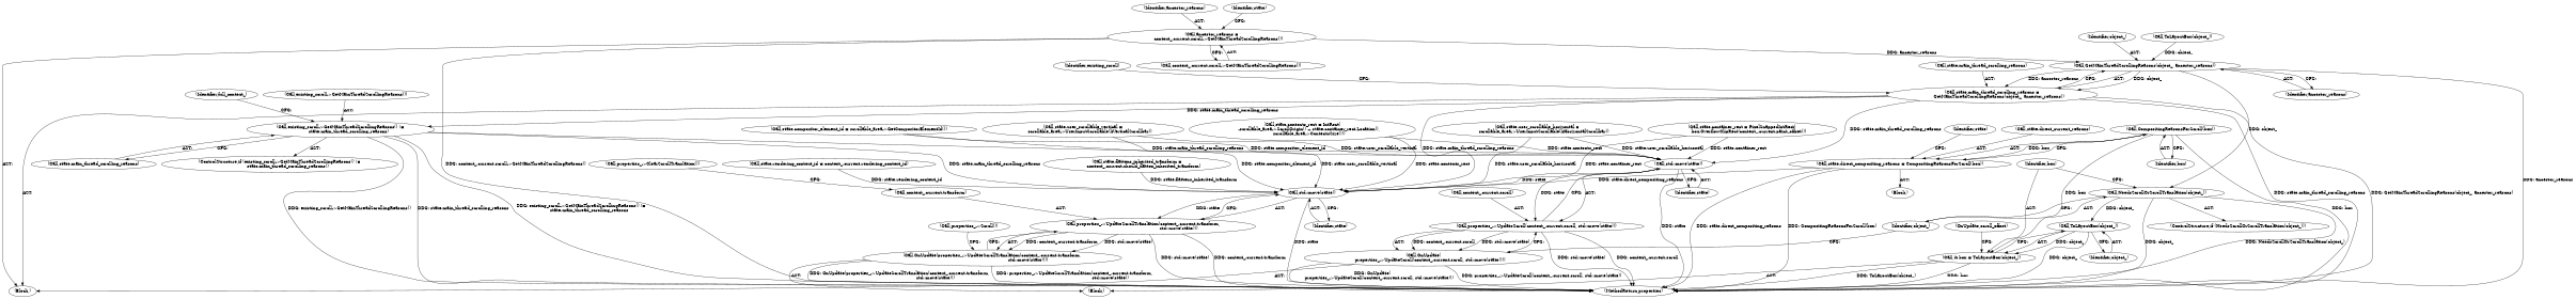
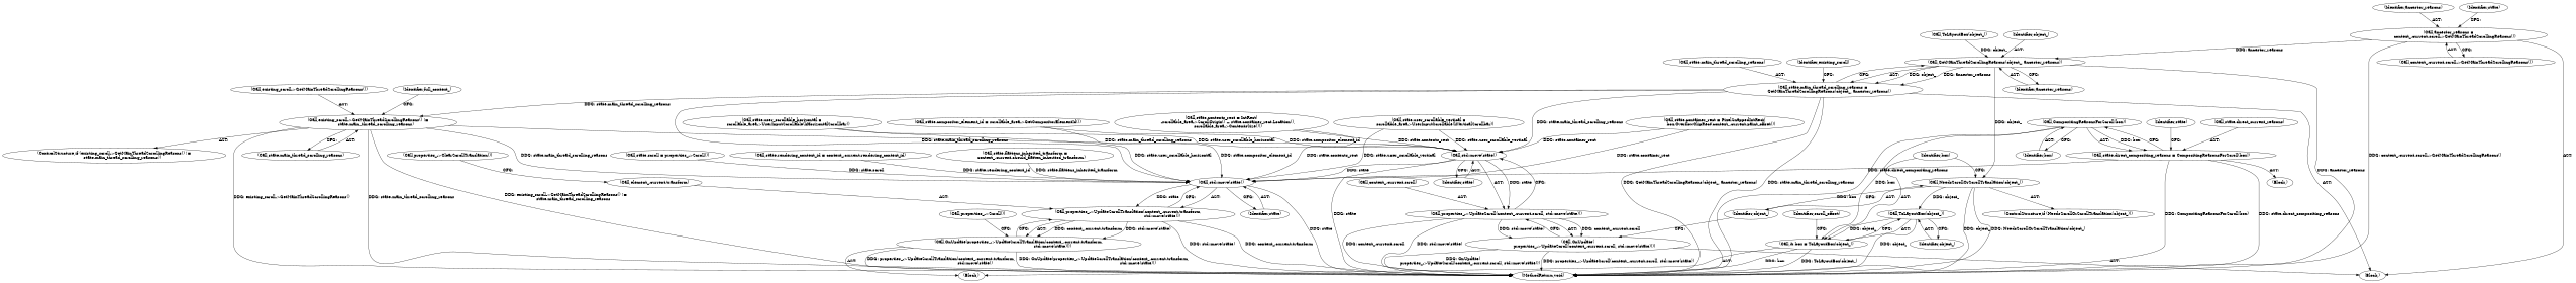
  digraph {
    n1 [label="(Call,ancestor_reasons =\n          context_.current.scroll->GetMainThreadScrollingReasons())"]
    n2 [label="(Call,GetMainThreadScrollingReasons(object_, ancestor_reasons))"]
    n3 [label="(Call,context_.current.scroll->GetMainThreadScrollingReasons())"]
-   n4 [label="(MethodReturn,properties)"]
+   n4 [label="(MethodReturn,void)"]
    n5 [label="(Block,)"]
    n6 [label="(Call,state.main_thread_scrolling_reasons =\n          GetMainThreadScrollingReasons(object_, ancestor_reasons))"]
    n7 [label="(Call,NeedsScrollOrScrollTranslation(object_))"]
    n8 [label="(Identifier,ancestor_reasons)"]
    n9 [label="(Call,existing_scroll->GetMainThreadScrollingReasons() !=\n            state.main_thread_scrolling_reasons)"]
    n10 [label="(Call,std::move(state))"]
    n11 [label="(Call,std::move(state))"]
    n12 [label="(Call,ToLayoutBox(object_))"]
    n13 [label="(ControlStructure,if (NeedsScrollOrScrollTranslation(object_)))"]
    n14 [label="(Identifier,object_)"]
    n15 [label="(ControlStructure,if (existing_scroll->GetMainThreadScrollingReasons() !=\n            state.main_thread_scrolling_reasons))"]
    n16 [label="(Call,state.main_thread_scrolling_reasons)"]
    n17 [label="(Call,properties_->UpdateScroll(context_.current.scroll, std::move(state)))"]
    n18 [label="(Identifier,state)"]
    n19 [label="(Call,properties_->UpdateScrollTranslation(context_.current.transform,\n                                                     std::move(state)))"]
    n20 [label="(Identifier,state)"]
    n21 [label="(Call,OnUpdate(\n          properties_->UpdateScroll(context_.current.scroll, std::move(state))))"]
    n22 [label="(Call,OnUpdate(properties_->UpdateScrollTranslation(context_.current.transform,\n                                                     std::move(state))))"]
    n23 [label="(Block,)"]
    n24 [label="(Call,& box = ToLayoutBox(object_))"]
    n25 [label="(Identifier,object_)"]
    n26 [label="(Call,CompositingReasonsForScroll(box))"]
    n27 [label="(Call,state.direct_compositing_reasons = CompositingReasonsForScroll(box))"]
    n28 [label="(Identifier,box)"]
    n29 [label="(Block,)"]
    n30 [label="(Call,state.compositor_element_id = scrollable_area->GetCompositorElementId())"]
    n31 [label="(Identifier,box)"]
    n32 [label="(Call,state.container_rect = PixelSnappedIntRect(\n          box.OverflowClipRect(context_.current.paint_offset)))"]
    n33 [label="(Identifier,ancestor_reasons)"]
    n34 [label="(Call,existing_scroll->GetMainThreadScrollingReasons())"]
    n35 [label="(Identifier,full_context_)"]
    n36 [label="(Identifier,object_)"]
-   n37 [label="(Call,context_.current.transform)"]
-   n38 [label="(OnUpdate,scroll_offset)"]
+   n37 [label="(Call,element_.current.transform)"]
+   n38 [label="(Identifier,scroll_offset)"]
    n39 [label="(Call,state.user_scrollable_vertical =\n          scrollable_area->UserInputScrollable(kVerticalScrollbar))"]
    n40 [label="(Call,state.direct_current_reasons)"]
    n41 [label="(Identifier,existing_scroll)"]
    n42 [label="(Call,properties_->ClearScrollTranslation())"]
+   n43 [label="(Call,state.scroll = properties_->Scroll())"]
    n44 [label="(Call,ToLayoutBox(object_))"]
    n45 [label="(Call,state.rendering_context_id = context_.current.rendering_context_id)"]
    n46 [label="(Call,context_.current.scroll)"]
    n47 [label="(Call,properties_->Scroll())"]
    n48 [label="(Identifier,state)"]
    n49 [label="(Call,state.contents_rect = IntRect(\n          -scrollable_area->ScrollOrigin() + state.container_rect.Location(),\n          scrollable_area->ContentsSize()))"]
    n50 [label="(Call,state.flattens_inherited_transform =\n          context_.current.should_flatten_inherited_transform)"]
    n51 [label="(Identifier,state)"]
    n52 [label="(Call,state.main_thread_scrolling_reasons)"]
    n53 [label="(Call,state.user_scrollable_horizontal =\n          scrollable_area->UserInputScrollable(kHorizontalScrollbar))"]
    n1 -> n2 [label="DDG: ancestor_reasons"]
    n1 -> n3 [label="CFG: "]
    n1 -> n4 [label="DDG: context_.current.scroll->GetMainThreadScrollingReasons()"]
    n1 -> n5 [label="AST: "]
    n2 -> n4 [label="DDG: ancestor_reasons"]
    n2 -> n6 [label="AST: "]
    n2 -> n6 [label="DDG: object_"]
    n2 -> n6 [label="DDG: ancestor_reasons"]
    n2 -> n7 [label="DDG: object_"]
    n2 -> n8 [label="CFG: "]
    n3 -> n1 [label="AST: "]
    n6 -> n2 [label="CFG: "]
    n6 -> n4 [label="DDG: state.main_thread_scrolling_reasons"]
    n6 -> n4 [label="DDG: GetMainThreadScrollingReasons(object_, ancestor_reasons)"]
    n6 -> n5 [label="AST: "]
    n6 -> n9 [label="DDG: state.main_thread_scrolling_reasons"]
    n6 -> n10 [label="DDG: state.main_thread_scrolling_reasons"]
    n6 -> n11 [label="DDG: state.main_thread_scrolling_reasons"]
    n7 -> n4 [label="DDG: object_"]
    n7 -> n4 [label="DDG: NeedsScrollOrScrollTranslation(object_)"]
    n7 -> n12 [label="DDG: object_"]
    n7 -> n13 [label="AST: "]
    n7 -> n14 [label="CFG: "]
    n8 -> n2 [label="AST: "]
    n9 -> n4 [label="DDG: state.main_thread_scrolling_reasons"]
    n9 -> n4 [label="DDG: existing_scroll->GetMainThreadScrollingReasons() !=\n            state.main_thread_scrolling_reasons"]
    n9 -> n4 [label="DDG: existing_scroll->GetMainThreadScrollingReasons()"]
    n9 -> n10 [label="DDG: state.main_thread_scrolling_reasons"]
    n9 -> n11 [label="DDG: state.main_thread_scrolling_reasons"]
    n9 -> n15 [label="AST: "]
    n9 -> n16 [label="CFG: "]
    n10 -> n4 [label="DDG: state"]
    n10 -> n11 [label="DDG: state"]
    n10 -> n17 [label="AST: "]
    n10 -> n17 [label="DDG: state"]
    n10 -> n18 [label="CFG: "]
    n11 -> n4 [label="DDG: state"]
    n11 -> n19 [label="AST: "]
    n11 -> n19 [label="DDG: state"]
    n11 -> n20 [label="CFG: "]
    n12 -> n4 [label="DDG: object_"]
    n12 -> n24 [label="AST: "]
    n12 -> n24 [label="DDG: object_"]
    n12 -> n25 [label="CFG: "]
    n14 -> n7 [label="AST: "]
    n14 -> n21 [label="CFG: "]
    n16 -> n9 [label="AST: "]
    n17 -> n4 [label="DDG: std::move(state)"]
    n17 -> n4 [label="DDG: context_.current.scroll"]
    n17 -> n10 [label="CFG: "]
    n17 -> n21 [label="AST: "]
    n17 -> n21 [label="DDG: context_.current.scroll"]
    n17 -> n21 [label="DDG: std::move(state)"]
    n18 -> n10 [label="AST: "]
    n19 -> n4 [label="DDG: std::move(state)"]
    n19 -> n4 [label="DDG: context_.current.transform"]
    n19 -> n11 [label="CFG: "]
    n19 -> n22 [label="AST: "]
    n19 -> n22 [label="DDG: context_.current.transform"]
    n19 -> n22 [label="DDG: std::move(state)"]
    n20 -> n11 [label="AST: "]
    n21 -> n4 [label="DDG: properties_->UpdateScroll(context_.current.scroll, std::move(state))"]
    n21 -> n4 [label="DDG: OnUpdate(\n          properties_->UpdateScroll(context_.current.scroll, std::move(state)))"]
    n21 -> n5 [label="AST: "]
    n21 -> n17 [label="CFG: "]
    n22 -> n4 [label="DDG: OnUpdate(properties_->UpdateScrollTranslation(context_.current.transform,\n                                                     std::move(state)))"]
    n22 -> n4 [label="DDG: properties_->UpdateScrollTranslation(context_.current.transform,\n                                                     std::move(state))"]
    n22 -> n19 [label="CFG: "]
    n22 -> n23 [label="AST: "]
    n24 -> n4 [label="DDG: box"]
    n24 -> n4 [label="DDG: ToLayoutBox(object_)"]
    n24 -> n12 [label="CFG: "]
    n24 -> n23 [label="AST: "]
    n25 -> n12 [label="AST: "]
    n26 -> n4 [label="DDG: box"]
    n26 -> n24 [label="DDG: box"]
    n26 -> n27 [label="AST: "]
    n26 -> n27 [label="DDG: box"]
    n26 -> n28 [label="CFG: "]
    n27 -> n4 [label="DDG: state.direct_compositing_reasons"]
    n27 -> n4 [label="DDG: CompositingReasonsForScroll(box)"]
    n27 -> n11 [label="DDG: state.direct_compositing_reasons"]
    n27 -> n26 [label="CFG: "]
    n27 -> n29 [label="AST: "]
    n28 -> n26 [label="AST: "]
    n30 -> n10 [label="DDG: state.compositor_element_id"]
    n30 -> n11 [label="DDG: state.compositor_element_id"]
    n31 -> n7 [label="CFG: "]
    n31 -> n24 [label="AST: "]
    n32 -> n10 [label="DDG: state.container_rect"]
    n32 -> n11 [label="DDG: state.container_rect"]
    n33 -> n1 [label="AST: "]
    n34 -> n9 [label="AST: "]
    n35 -> n9 [label="CFG: "]
    n36 -> n2 [label="AST: "]
    n37 -> n19 [label="AST: "]
    n38 -> n24 [label="CFG: "]
    n39 -> n10 [label="DDG: state.user_scrollable_vertical"]
    n39 -> n11 [label="DDG: state.user_scrollable_vertical"]
    n40 -> n27 [label="AST: "]
    n41 -> n6 [label="CFG: "]
    n42 -> n37 [label="CFG: "]
+   n43 -> n11 [label="DDG: state.scroll"]
    n44 -> n2 [label="DDG: object_"]
    n45 -> n11 [label="DDG: state.rendering_context_id"]
    n46 -> n17 [label="AST: "]
    n47 -> n22 [label="CFG: "]
    n48 -> n1 [label="CFG: "]
    n49 -> n10 [label="DDG: state.contents_rect"]
    n49 -> n11 [label="DDG: state.contents_rect"]
    n50 -> n11 [label="DDG: state.flattens_inherited_transform"]
    n51 -> n27 [label="CFG: "]
    n52 -> n6 [label="AST: "]
    n53 -> n10 [label="DDG: state.user_scrollable_horizontal"]
    n53 -> n11 [label="DDG: state.user_scrollable_horizontal"]
  }
